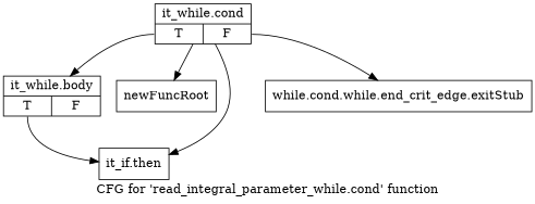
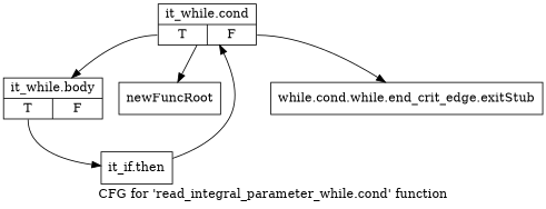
  digraph {
    label="CFG for 'read_integral_parameter_while.cond' function"
    node [shape=record]
    n1 [label="{newFuncRoot}"]
    n2 [label="{it_while.cond|{<s0>T|<s1>F}}"]
    n3 [label="{while.cond.while.end_crit_edge.exitStub}"]
    n4 [label="{it_while.body|{<s0>T|<s1>F}}"]
    n5 [label="{it_if.then}"]
    n2 -> n1
    n2 -> n3 [tailport=s1]
    n2 -> n4 [tailport=s0]
    n4 -> n5 [tailport=s0]
-   n2 -> n5
+   n5 -> n2
  }
